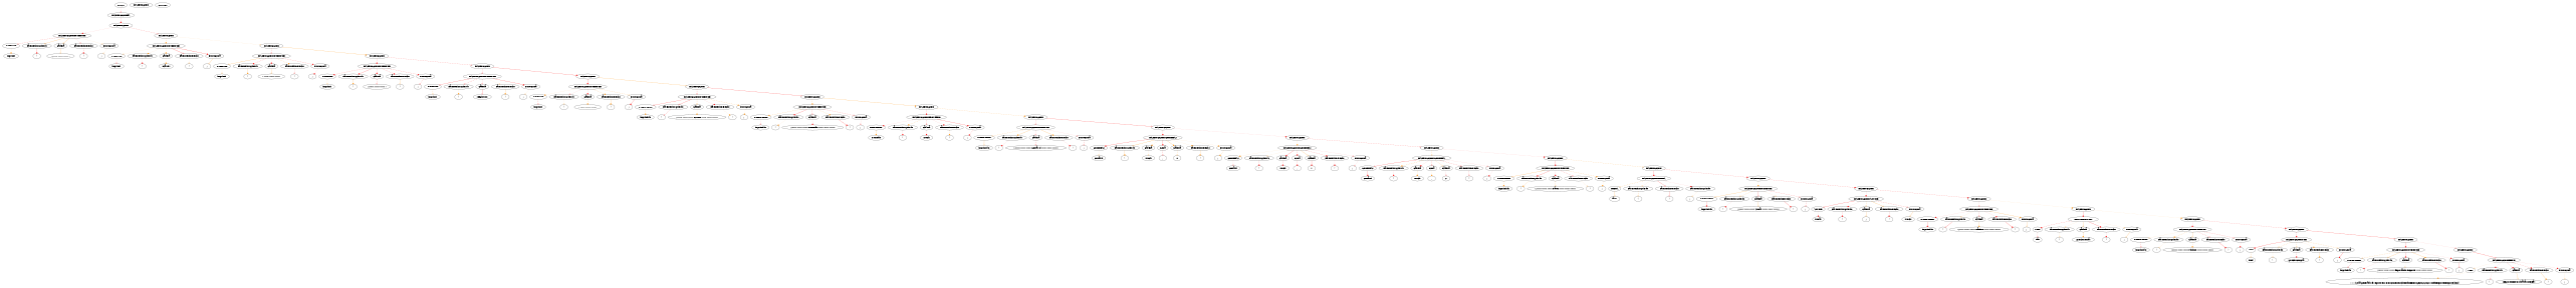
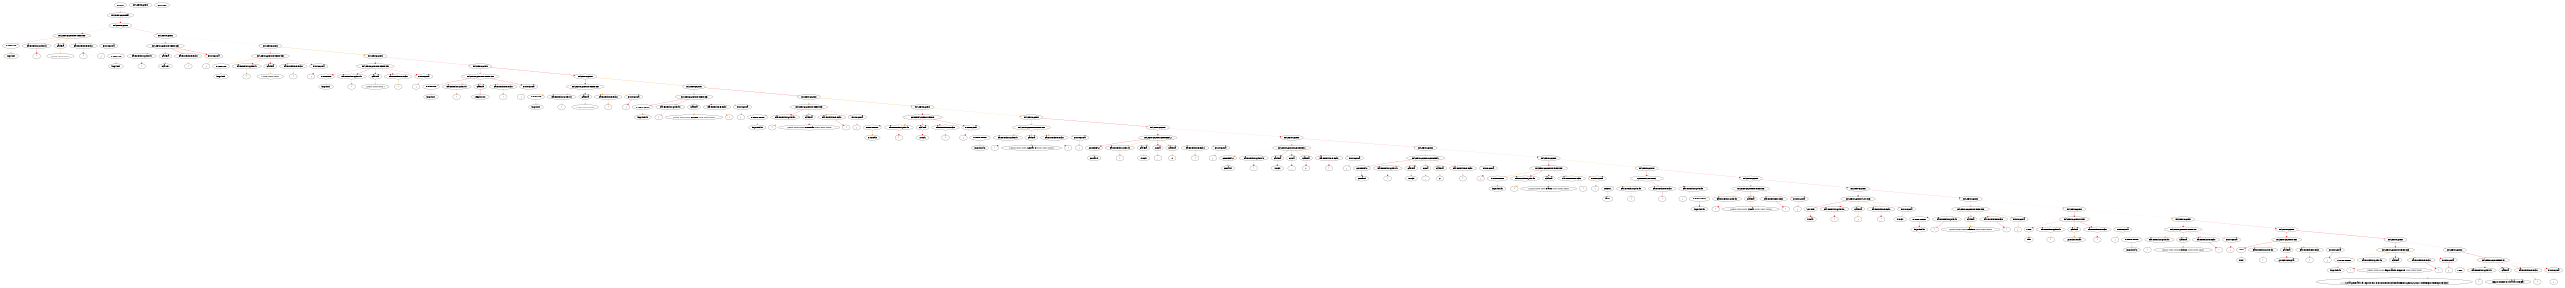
  digraph {
    edge [arrowhead=dot color=red style=dotted]
    n1 [label=INICIO]
    n2 [label=INSTRUCCIONES]
    n3 [label=INSTRUCCION]
    n4 [label=INSTRUCCION_IMPRIMIR]
    n5 [label=INSTRUCCION]
    n6 [label=IMPRIMIR]
    n7 [label=ParentesisIzquierdo]
    n8 [label=Cadena]
    n9 [label=ParentesisDerecho]
    n10 [label=PuntoComa]
    n11 [label=INSTRUCCION_IMPRIMIR]
    n12 [label=INSTRUCCION]
    n13 [label=imprimir]
    n14 [label="("]
    n15 [label="\"/***** ***** ***** \""]
    n16 [label=")"]
    n17 [label=";"]
    n18 [label=IMPRIMIR]
    n19 [label=ParentesisIzquierdo]
    n20 [label=Cadena]
    n21 [label=ParentesisDerecho]
    n22 [label=PuntoComa]
    n23 [label=INSTRUCCION_IMPRIMIR]
    n24 [label=INSTRUCCION]
    n25 [label=imprimir]
    n26 [label="("]
    n27 [label="\"Claves\""]
    n28 [label=")"]
    n29 [label=";"]
    n30 [label=IMPRIMIR]
    n31 [label=ParentesisIzquierdo]
    n32 [label=Cadena]
    n33 [label=ParentesisDerecho]
    n34 [label=PuntoComa]
    n35 [label=INSTRUCCION_IMPRIMIR]
    n36 [label=INSTRUCCION]
    n37 [label=imprimir]
    n38 [label="("]
    n39 [label="\" ***** ***** *****\""]
    n40 [label=")"]
    n41 [label=";"]
    n42 [label=IMPRIMIR]
    n43 [label=ParentesisIzquierdo]
    n44 [label=Cadena]
    n45 [label=ParentesisDerecho]
    n46 [label=PuntoComa]
    n47 [label=INSTRUCCION_IMPRIMIR]
    n48 [label=INSTRUCCION]
    n49 [label=imprimir]
    n50 [label="("]
    n51 [label="\"/***** ***** ***** \""]
    n52 [label=")"]
    n53 [label=";"]
    n54 [label=IMPRIMIR]
    n55 [label=ParentesisIzquierdo]
    n56 [label=Cadena]
    n57 [label=ParentesisDerecho]
    n58 [label=PuntoComa]
    n59 [label=INSTRUCCION_IMPRIMIR]
    n60 [label=INSTRUCCION]
    n61 [label=imprimir]
    n62 [label="("]
    n63 [label="\"Registros\""]
    n64 [label=")"]
    n65 [label=";"]
    n66 [label=IMPRIMIR]
    n67 [label=ParentesisIzquierdo]
    n68 [label=Cadena]
    n69 [label=ParentesisDerecho]
    n70 [label=PuntoComa]
    n71 [label=INSTRUCCION_IMPRIMIR]
    n72 [label=INSTRUCCION]
    n73 [label=imprimir]
    n74 [label="("]
    n75 [label="\" ***** ***** *****\""]
    n76 [label=")"]
    n77 [label=";"]
    n78 [label=IMPRIMIRLN]
    n79 [label=ParentesisIzquierdo]
    n80 [label=Cadena]
    n81 [label=ParentesisDerecho]
    n82 [label=PuntoComa]
    n83 [label=INSTRUCCION_IMPRIMIR]
    n84 [label=INSTRUCCION]
    n85 [label=imprimirln]
    n86 [label="("]
    n87 [label="\"/***** ***** ***** Conteo ***** ***** *****\""]
    n88 [label=")"]
    n89 [label=";"]
    n90 [label=INSTRUCCION]
    n91 [label=CONTEO]
    n92 [label=IMPRIMIRLN]
    n93 [label=ParentesisIzquierdo]
    n94 [label=Cadena]
    n95 [label=ParentesisDerecho]
    n96 [label=PuntoComa]
-   n97 [label=INSTRUCCION_PROMEDIO]
+   n97 [label=CONTARSI_PROMEDIO]
    n98 [label=INSTRUCCION]
    n99 [label=imprimirln]
    n100 [label="("]
    n101 [label="\"/***** ***** ***** Promedio ***** ***** *****\""]
    n102 [label=")"]
    n103 [label=";"]
    n104 [label=PROMEDIO]
    n105 [label=ParentesisIzquierdo]
    n106 [label=Cadena]
    n107 [label=ParentesisDerecho]
    n108 [label=PuntoComa]
    n109 [label=INSTRUCCION_IMPRIMIR]
    n110 [label=INSTRUCCION]
    n111 [label=promedio]
    n112 [label="("]
    n113 [label="\"stock\""]
    n114 [label=")"]
    n115 [label=";"]
    n116 [label=IMPRIMIRLN]
    n117 [label=ParentesisIzquierdo]
    n118 [label=Cadena]
    n119 [label=ParentesisDerecho]
    n120 [label=PuntoComa]
    n121 [label=INSTRUCCION_CONTARSI]
    n122 [label=INSTRUCCION]
    n123 [label=imprimirln]
    n124 [label="("]
    n125 [label="\"/***** ***** ***** Contar si ***** ***** *****\""]
    n126 [label=")"]
    n127 [label=";"]
    n128 [label=CONTARSI]
    n129 [label=ParentesisIzquierdo]
    n130 [label=Cadena]
    n131 [label=Coma]
    n132 [label=Cadena]
    n133 [label=ParentesisDerecho]
    n134 [label=PuntoComa]
    n135 [label=INSTRUCCION_CONTARSI]
    n136 [label=INSTRUCCION]
    n137 [label=contarsi]
    n138 [label="("]
    n139 [label="\"stock\""]
    n140 [label=","]
    n141 [label=0]
    n142 [label=")"]
    n143 [label=";"]
    n144 [label=CONTARSI]
    n145 [label=ParentesisIzquierdo]
    n146 [label=Cadena]
    n147 [label=Coma]
    n148 [label=Cadena]
    n149 [label=ParentesisDerecho]
    n150 [label=PuntoComa]
    n151 [label=INSTRUCCION_CONTARSI]
    n152 [label=INSTRUCCION]
    n153 [label=contarsi]
    n154 [label="("]
    n155 [label="\"stock\""]
    n156 [label=","]
    n157 [label=1]
    n158 [label=")"]
    n159 [label=";"]
    n160 [label=CONTARSI]
    n161 [label=ParentesisIzquierdo]
    n162 [label=Cadena]
    n163 [label=Coma]
    n164 [label=Cadena]
    n165 [label=ParentesisDerecho]
    n166 [label=PuntoComa]
    n167 [label=INSTRUCCION_IMPRIMIR]
    n168 [label=INSTRUCCION]
    n169 [label=contarsi]
    n170 [label="("]
    n171 [label="\"stock\""]
    n172 [label=","]
    n173 [label=2]
    n174 [label=")"]
    n175 [label=";"]
    n176 [label=IMPRIMIRLN]
    n177 [label=ParentesisIzquierdo]
    n178 [label=Cadena]
    n179 [label=ParentesisDerecho]
    n180 [label=PuntoComa]
-   n181 [label=INSTRUCCION_DATOS]
+   n181 [label=CONTARSI_DATOS]
    n182 [label=INSTRUCCION]
    n183 [label=imprimirln]
    n184 [label="("]
    n185 [label="\"/***** ***** ***** Datos ***** ***** *****\""]
    n186 [label=")"]
    n187 [label=";"]
    n188 [label=DATOS]
    n189 [label=ParentesisIzquierdo]
    n190 [label=ParentesisDerecho]
    n191 [label=ParentesisIzquierdo]
    n192 [label=INSTRUCCION_IMPRIMIR]
    n193 [label=INSTRUCCION]
    n194 [label=datos]
    n195 [label="("]
    n196 [label=")"]
    n197 [label=";"]
    n198 [label=IMPRIMIRLN]
    n199 [label=ParentesisIzquierdo]
    n200 [label=Cadena]
    n201 [label=ParentesisDerecho]
    n202 [label=PuntoComa]
    n203 [label=INSTRUCCION_SUMAR]
    n204 [label=INSTRUCCION]
    n205 [label=imprimirln]
    n206 [label="("]
    n207 [label="\"/***** ***** ***** Sumar ***** ***** *****\""]
    n208 [label=")"]
    n209 [label=";"]
    n210 [label=SUMAR]
    n211 [label=ParentesisIzquierdo]
    n212 [label=Cadena]
    n213 [label=ParentesisDerecho]
    n214 [label=PuntoComa]
    n215 [label=INSTRUCCION_IMPRIMIR]
    n216 [label=INSTRUCCION]
    n217 [label=sumar]
    n218 [label="("]
    n219 [label=";"]
    n220 [label=")"]
    n221 [label="\"stock\""]
    n222 [label=IMPRIMIRLN]
    n223 [label=ParentesisIzquierdo]
    n224 [label=Cadena]
    n225 [label=ParentesisDerecho]
    n226 [label=PuntoComa]
-   n227 [label=PROMEDIO_MAX]
+   n227 [label=INSTRUCCION_MAX]
    n228 [label=INSTRUCCION]
    n229 [label=imprimirln]
    n230 [label="("]
    n231 [label="\"/***** ***** ***** Maximo ***** ***** *****\""]
    n232 [label=")"]
    n233 [label=";"]
    n234 [label=MAX]
    n235 [label=ParentesisIzquierdo]
    n236 [label=Cadena]
    n237 [label=ParentesisDerecho]
    n238 [label=PuntoComa]
    n239 [label=INSTRUCCION_IMPRIMIR]
    n240 [label=INSTRUCCION]
    n241 [label=max]
    n242 [label="("]
    n243 [label="\"precio_venta\""]
    n244 [label=")"]
    n245 [label=";"]
    n246 [label=IMPRIMIRLN]
    n247 [label=ParentesisIzquierdo]
    n248 [label=Cadena]
    n249 [label=ParentesisDerecho]
    n250 [label=PuntoComa]
    n251 [label=INSTRUCCION_MIN]
    n252 [label=INSTRUCCION]
    n253 [label=imprimirln]
    n254 [label="("]
    n255 [label="\"/***** ***** ***** Minimo ***** ***** *****\""]
    n256 [label=")"]
    n257 [label=";"]
    n258 [label=MAX]
    n259 [label=ParentesisIzquierdo]
    n260 [label=Cadena]
    n261 [label=ParentesisDerecho]
    n262 [label=PuntoComa]
    n263 [label=INSTRUCCION_IMPRIMIR]
    n264 [label=INSTRUCCION]
    n265 [label=html]
    n266 [label="("]
    n267 [label="\"precio_compra\""]
    n268 [label=")"]
    n269 [label=";"]
    n270 [label=IMPRIMIRLN]
    n271 [label=ParentesisIzquierdo]
    n272 [label=Cadena]
    n273 [label=ParentesisDerecho]
    n274 [label=PuntoComa]
    n275 [label=INSTRUCCION_HTML]
    n276 [label=imprimirln]
    n277 [label="("]
    n278 [label="\"/***** ***** ***** Exportando Reporte ***** ***** *****\""]
    n279 [label=")"]
    n280 [label=";"]
    n281 [label=MAX]
    n282 [label=ParentesisIzquierdo]
    n283 [label=Cadena]
    n284 [label=ParentesisDerecho]
    n285 [label=PuntoComa]
    n286 [label="\n>>>Se ha generado el reporte en: D:\Documents\GitHub\LFP_Proyecto2_202010055\Reportes\Reporte.html"]
    n287 [label="("]
    n288 [label="\"Reporte HTML de abarroterÃ­a\""]
    n289 [label=")"]
    n290 [label=";"]
    n1 -> n2 [arrowhead=odot]
    n2 -> n3 [style=dashed]
    n3 -> n4
    n3 -> n5 [arrowhead=odot style=dashed]
    n4 -> n6 [arrowhead=odot style=dashed]
    n4 -> n7 [arrowhead=odot color=darkorange style=solid]
    n4 -> n8 [arrowhead=odot color=darkorange style=solid]
    n4 -> n9 [arrowhead=odot]
    n4 -> n10 [arrowhead=odot color=darkorange]
    n5 -> n11 [color=darkorange style=dashed]
    n5 -> n12 [arrowhead=odot color=darkorange]
    n6 -> n13 [color=darkorange]
    n7 -> n14 [style=solid]
    n8 -> n15 [arrowhead=odot color=darkorange style=solid]
    n9 -> n16 [style=dashed]
    n10 -> n17 [arrowhead=odot color=darkorange]
    n11 -> n18 [arrowhead=odot color=darkorange]
    n11 -> n19 [color=darkorange]
    n11 -> n20 [color=darkorange]
    n11 -> n21 [arrowhead=odot style=solid]
    n11 -> n22 [style=solid]
    n12 -> n23 [arrowhead=odot style=dashed]
    n12 -> n24 [color=darkorange style=solid]
    n18 -> n25 [arrowhead=odot]
    n19 -> n26
    n20 -> n27 [color=darkorange]
    n21 -> n28 [arrowhead=odot color=darkorange]
    n22 -> n29 [arrowhead=odot color=darkorange style=solid]
    n23 -> n30 [arrowhead=odot color=darkorange style=solid]
    n23 -> n31 [style=dashed]
    n23 -> n32
    n23 -> n33 [color=darkorange style=dashed]
    n23 -> n34 [style=dashed]
    n24 -> n35 [style=dashed]
    n24 -> n36 [arrowhead=odot style=dashed]
    n30 -> n37 [arrowhead=odot color=darkorange]
    n31 -> n38 [color=darkorange style=solid]
    n32 -> n39 [arrowhead=odot color=darkorange style=solid]
    n33 -> n40 [arrowhead=odot style=dashed]
    n34 -> n41
    n35 -> n42 [style=dashed]
    n35 -> n43 [style=solid]
    n35 -> n44 [style=dashed]
    n35 -> n45 [style=dashed]
    n35 -> n46 [style=dashed]
    n36 -> n47 [arrowhead=odot style=dashed]
    n36 -> n48 [style=solid]
    n42 -> n49 [arrowhead=odot color=darkorange]
    n43 -> n50 [color=darkorange style=solid]
    n44 -> n51 [arrowhead=odot style=dashed]
    n45 -> n52 [arrowhead=odot color=darkorange style=solid]
    n46 -> n53 [arrowhead=odot style=dashed]
    n47 -> n54 [arrowhead=odot style=solid]
    n47 -> n55 [arrowhead=odot style=dashed]
    n47 -> n56 [arrowhead=odot]
    n47 -> n57 [arrowhead=odot color=darkorange]
    n47 -> n58 [style=solid]
    n48 -> n59 [style=solid]
    n48 -> n60 [arrowhead=odot color=darkorange style=solid]
    n54 -> n61 [arrowhead=odot color=darkorange style=dashed]
    n55 -> n62 [color=darkorange]
    n56 -> n63 [arrowhead=odot style=solid]
    n57 -> n64 [color=darkorange style=solid]
    n58 -> n65 [arrowhead=odot color=darkorange]
    n59 -> n66 [color=darkorange]
    n59 -> n67 [arrowhead=odot]
    n59 -> n68
    n59 -> n69 [color=darkorange style=dashed]
    n59 -> n70 [arrowhead=odot color=darkorange style=dashed]
    n60 -> n71 [arrowhead=odot style=dashed]
    n60 -> n72 [arrowhead=odot style=solid]
    n66 -> n73 [arrowhead=odot style=dashed]
    n67 -> n74 [arrowhead=odot color=darkorange]
    n68 -> n75 [color=darkorange style=dashed]
    n69 -> n76 [color=darkorange style=solid]
    n70 -> n77 [style=solid]
    n71 -> n78 [arrowhead=odot style=solid]
    n71 -> n79 [arrowhead=odot style=solid]
    n71 -> n80 [arrowhead=odot color=darkorange style=dashed]
    n71 -> n81
    n71 -> n82 [color=darkorange style=dashed]
    n72 -> n83 [color=darkorange style=dashed]
    n72 -> n84 [color=darkorange style=solid]
    n78 -> n85 [color=darkorange style=dashed]
    n79 -> n86 [arrowhead=odot style=dashed]
    n80 -> n87 [color=darkorange]
    n81 -> n88 [color=darkorange]
    n82 -> n89 [color=darkorange]
    n83 -> n92 [color=darkorange style=dashed]
    n83 -> n93 [style=solid]
    n83 -> n94 [arrowhead=odot style=dashed]
    n83 -> n95 [color=darkorange style=dashed]
    n83 -> n96 [arrowhead=odot style=dashed]
    n84 -> n97 [style=dashed]
    n84 -> n98 [color=darkorange style=dashed]
    n92 -> n99 [arrowhead=odot]
    n93 -> n100 [color=darkorange]
    n94 -> n101
    n95 -> n102 [style=solid]
    n96 -> n103 [arrowhead=odot]
    n97 -> n104
    n97 -> n105 [color=darkorange style=dashed]
    n97 -> n106 [arrowhead=odot style=dashed]
    n97 -> n107
    n97 -> n108 [style=solid]
    n98 -> n109 [arrowhead=odot style=dashed]
    n98 -> n110 [arrowhead=odot style=solid]
    n104 -> n111 [color=darkorange style=solid]
    n105 -> n112
    n106 -> n113
    n107 -> n114 [color=darkorange style=dashed]
    n108 -> n115 [style=dashed]
    n109 -> n116 [arrowhead=odot color=darkorange style=dashed]
    n109 -> n117 [color=darkorange style=solid]
    n109 -> n118 [arrowhead=odot]
    n109 -> n119 [color=darkorange style=solid]
    n109 -> n120 [arrowhead=odot]
    n110 -> n121
    n110 -> n122
    n116 -> n123 [arrowhead=odot color=darkorange style=solid]
    n117 -> n124
    n118 -> n125 [arrowhead=odot style=dashed]
    n119 -> n126
    n120 -> n127 [arrowhead=odot style=dashed]
    n121 -> n128 [style=solid]
    n121 -> n129 [arrowhead=odot color=darkorange style=solid]
    n121 -> n130 [color=darkorange]
    n121 -> n131 [style=solid]
    n121 -> n132 [color=darkorange style=solid]
    n121 -> n133 [color=darkorange]
    n121 -> n134 [color=darkorange]
    n122 -> n135 [color=darkorange]
    n122 -> n136 [arrowhead=odot style=dashed]
    n128 -> n137 [arrowhead=odot color=darkorange]
    n129 -> n138 [color=darkorange style=solid]
    n130 -> n139 [arrowhead=odot color=darkorange]
    n131 -> n140 [arrowhead=odot style=dashed]
    n132 -> n141 [arrowhead=odot color=darkorange style=dashed]
    n133 -> n142 [color=darkorange style=solid]
    n134 -> n143 [color=darkorange style=dashed]
    n135 -> n144 [color=darkorange]
    n135 -> n145 [arrowhead=odot color=darkorange]
    n135 -> n146 [style=solid]
    n135 -> n147 [style=dashed]
    n135 -> n148 [arrowhead=odot color=darkorange style=solid]
    n135 -> n149 [style=dashed]
    n135 -> n150 [arrowhead=odot]
    n136 -> n151 [arrowhead=odot color=darkorange style=dashed]
    n136 -> n152
    n144 -> n153 [arrowhead=odot]
    n145 -> n154 [style=dashed]
    n146 -> n155 [style=dashed]
    n147 -> n156 [style=dashed]
    n148 -> n157 [style=solid]
    n149 -> n158
    n150 -> n159 [arrowhead=odot]
    n151 -> n160 [arrowhead=odot style=solid]
    n151 -> n161 [color=darkorange style=dashed]
    n151 -> n162
    n151 -> n163 [arrowhead=odot style=dashed]
    n151 -> n164 [arrowhead=odot color=darkorange style=dashed]
    n151 -> n165 [arrowhead=odot style=dashed]
    n151 -> n166 [arrowhead=odot]
    n152 -> n167 [style=solid]
    n152 -> n168 [arrowhead=odot color=darkorange style=dashed]
    n160 -> n169 [style=solid]
    n161 -> n170
    n162 -> n171 [color=darkorange style=dashed]
    n163 -> n172 [color=darkorange]
    n164 -> n173 [arrowhead=odot]
    n165 -> n174 [arrowhead=odot style=dashed]
    n166 -> n175
    n167 -> n176 [arrowhead=odot color=darkorange style=solid]
    n167 -> n177 [style=solid]
    n167 -> n178
    n167 -> n179 [arrowhead=odot style=dashed]
    n167 -> n180 [color=darkorange style=dashed]
    n168 -> n181 [style=solid]
    n168 -> n182 [style=dashed]
    n176 -> n183 [color=darkorange style=dashed]
    n177 -> n184 [color=darkorange style=dashed]
    n178 -> n185 [arrowhead=odot color=darkorange style=dashed]
    n179 -> n186 [arrowhead=odot color=darkorange]
    n180 -> n187 [color=darkorange]
    n181 -> n188 [arrowhead=odot color=darkorange style=dashed]
    n181 -> n189 [arrowhead=odot color=darkorange]
    n181 -> n190 [arrowhead=odot style=solid]
    n181 -> n191
    n182 -> n192 [color=darkorange]
    n182 -> n193 [style=dashed]
    n188 -> n194 [arrowhead=odot color=darkorange style=solid]
    n189 -> n195 [arrowhead=odot color=darkorange style=dashed]
    n190 -> n196 [arrowhead=odot style=solid]
    n191 -> n197 [arrowhead=odot color=darkorange]
    n192 -> n198 [arrowhead=odot color=darkorange style=solid]
    n192 -> n199 [arrowhead=odot color=darkorange style=dashed]
    n192 -> n200 [arrowhead=odot style=solid]
    n192 -> n201 [arrowhead=odot color=darkorange]
    n192 -> n202 [arrowhead=odot style=dashed]
    n193 -> n203
    n193 -> n204 [style=dashed]
    n198 -> n205 [style=solid]
    n199 -> n206
    n200 -> n207 [arrowhead=odot color=darkorange style=solid]
    n201 -> n208 [style=solid]
    n202 -> n209 [arrowhead=odot style=dashed]
    n203 -> n210 [arrowhead=odot style=solid]
    n203 -> n211
    n203 -> n212 [arrowhead=odot color=darkorange style=dashed]
    n203 -> n213 [arrowhead=odot color=darkorange style=solid]
    n203 -> n214 [arrowhead=odot style=dashed]
    n204 -> n215 [arrowhead=odot]
    n204 -> n216 [color=darkorange]
    n210 -> n217
    n211 -> n218 [style=dashed]
    n212 -> n219 [arrowhead=odot color=darkorange style=solid]
    n213 -> n220 [style=dashed]
    n214 -> n221 [arrowhead=odot color=darkorange style=solid]
    n215 -> n222
    n215 -> n223 [arrowhead=odot color=darkorange]
    n215 -> n224 [arrowhead=odot style=dashed]
    n215 -> n225
    n215 -> n226 [color=darkorange style=solid]
    n216 -> n227 [style=solid]
    n216 -> n228 [color=darkorange]
    n222 -> n229 [style=solid]
    n223 -> n230 [arrowhead=odot style=solid]
    n224 -> n231 [color=darkorange style=solid]
    n225 -> n232 [style=solid]
    n226 -> n233 [arrowhead=odot color=darkorange style=solid]
    n227 -> n234 [style=dashed]
    n227 -> n235 [arrowhead=odot color=darkorange]
    n227 -> n236 [arrowhead=odot color=darkorange style=solid]
    n227 -> n237 [style=solid]
    n227 -> n238 [arrowhead=odot color=darkorange]
    n228 -> n239
    n228 -> n240 [style=dashed]
    n234 -> n241 [arrowhead=odot]
    n235 -> n242 [arrowhead=odot color=darkorange]
    n236 -> n243 [color=darkorange style=solid]
    n237 -> n244
    n238 -> n245 [arrowhead=odot color=darkorange style=solid]
    n239 -> n246 [arrowhead=odot color=darkorange]
    n239 -> n247 [color=darkorange style=dashed]
    n239 -> n248 [arrowhead=odot color=darkorange style=solid]
    n239 -> n249 [arrowhead=odot style=dashed]
    n239 -> n250 [arrowhead=odot style=dashed]
    n240 -> n251 [style=dashed]
    n240 -> n252 [arrowhead=odot style=solid]
    n246 -> n253 [arrowhead=odot style=dashed]
    n247 -> n254 [arrowhead=odot color=darkorange]
    n248 -> n255 [color=darkorange style=dashed]
    n249 -> n256 [style=solid]
    n250 -> n257
    n251 -> n258 [style=solid]
    n251 -> n259 [arrowhead=odot color=darkorange style=dashed]
    n251 -> n260 [arrowhead=odot color=darkorange style=dashed]
    n251 -> n261 [color=darkorange]
    n251 -> n262 [arrowhead=odot color=darkorange style=dashed]
    n252 -> n263 [style=solid]
    n252 -> n264 [arrowhead=odot]
    n258 -> n265 [arrowhead=odot color=darkorange style=dashed]
    n259 -> n266 [arrowhead=odot color=darkorange]
    n260 -> n267 [style=dashed]
    n261 -> n268 [color=darkorange style=solid]
    n262 -> n269 [style=solid]
    n263 -> n270 [arrowhead=odot color=darkorange style=dashed]
    n263 -> n271 [arrowhead=odot color=darkorange style=solid]
    n263 -> n272 [style=solid]
    n263 -> n273 [color=darkorange style=solid]
    n263 -> n274
    n264 -> n275 [arrowhead=odot style=solid]
    n270 -> n276 [arrowhead=odot style=dashed]
    n271 -> n277
    n272 -> n278 [arrowhead=odot color=darkorange]
    n273 -> n279 [style=solid]
    n274 -> n280 [arrowhead=odot style=solid]
    n275 -> n281 [arrowhead=odot color=darkorange]
    n275 -> n282
    n275 -> n283 [style=dashed]
    n275 -> n284 [style=dashed]
    n275 -> n285
    n281 -> n286 [color=darkorange]
    n282 -> n287 [arrowhead=odot]
    n283 -> n288 [arrowhead=odot color=darkorange style=solid]
    n284 -> n289 [color=darkorange style=solid]
    n285 -> n290 [arrowhead=odot color=darkorange]
  }
